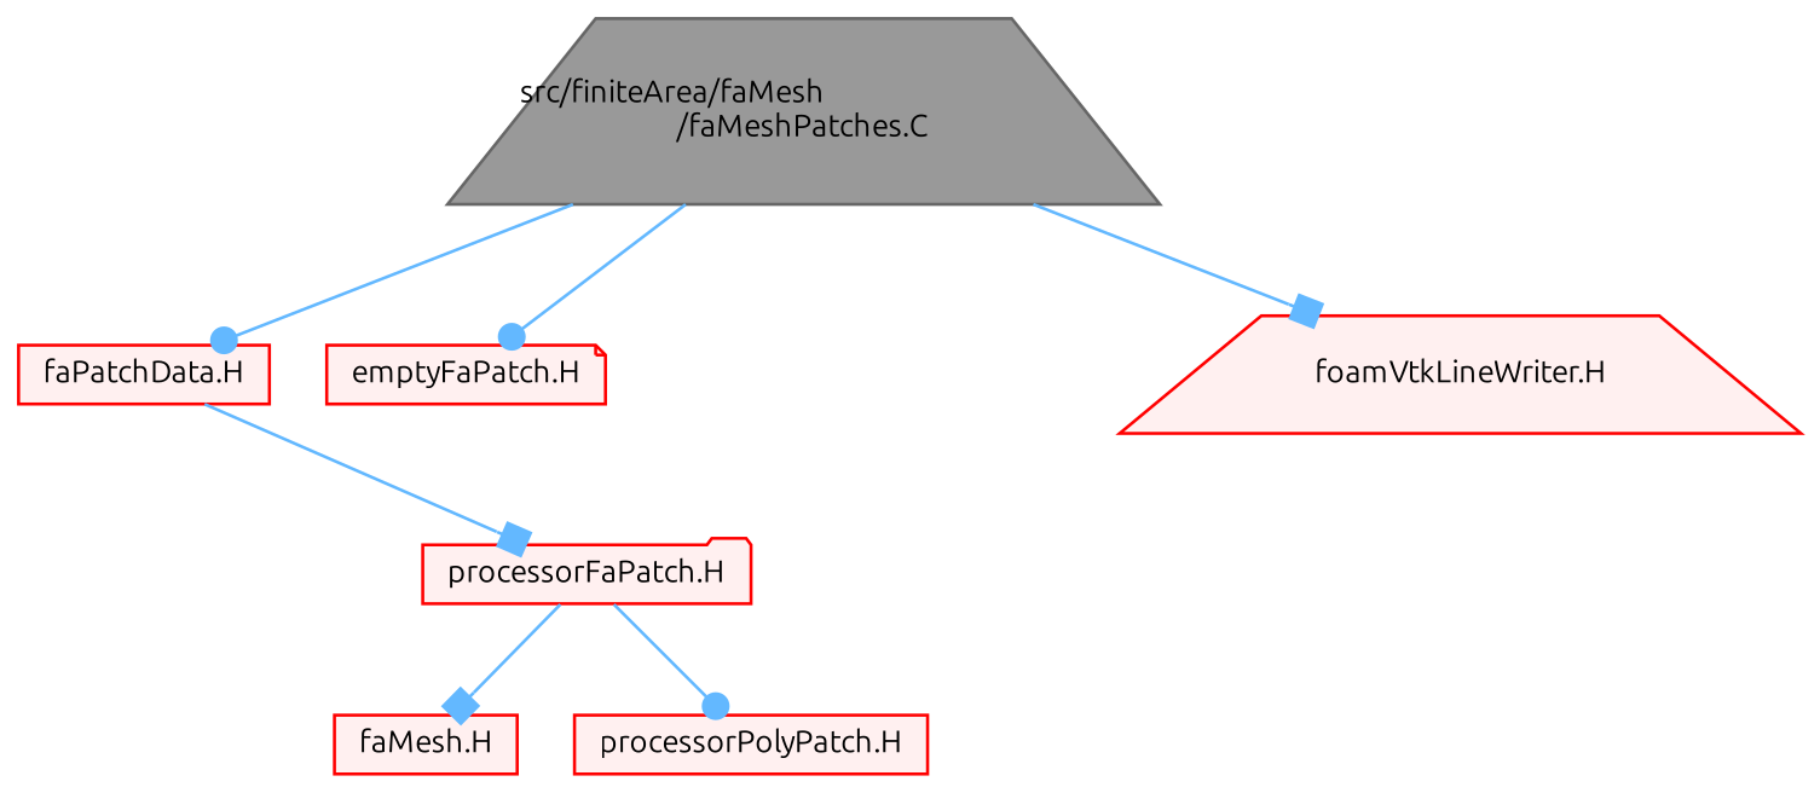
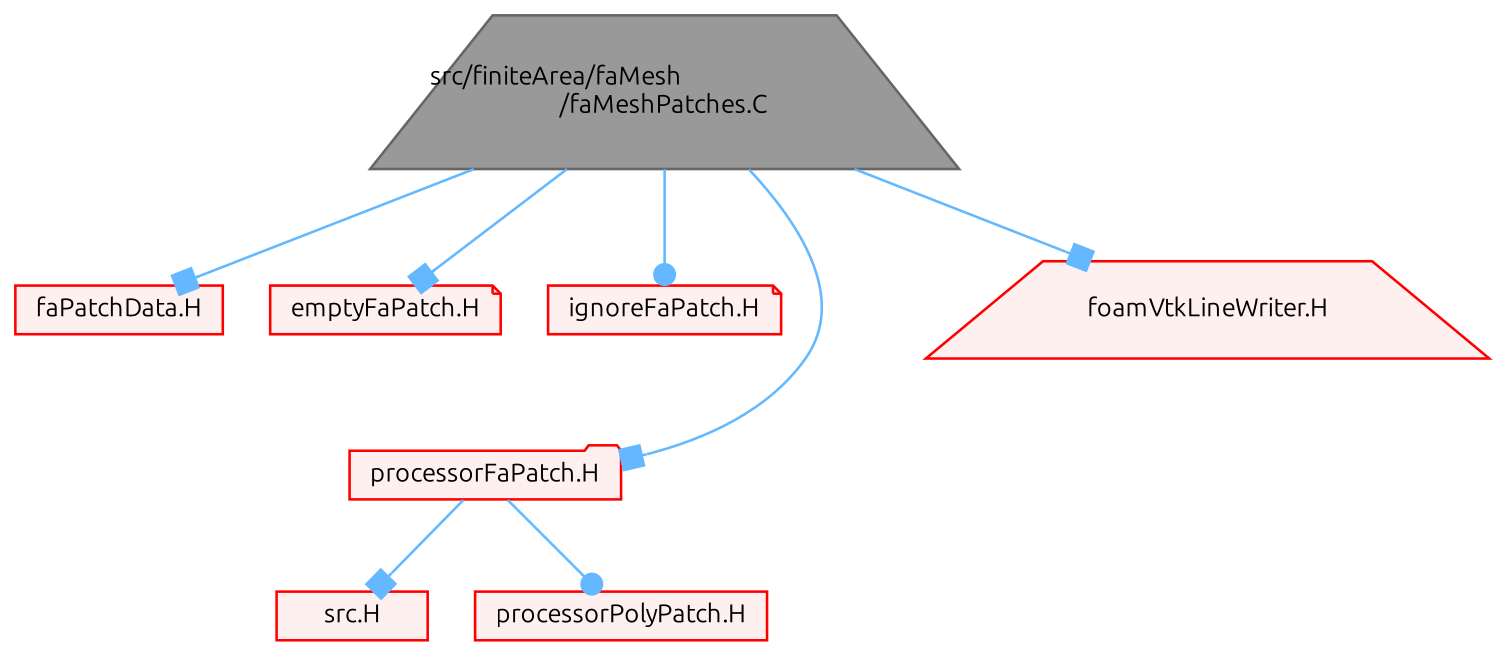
  digraph {
    fontname=Ubuntu
    node [color=red fillcolor="#FFF0F0" fontname=Ubuntu fontsize=10 shape=box style=filled]
    edge [arrowhead=dot color=steelblue1 fontname=Ubuntu fontsize=10 labelfontname=Helvetica labelfontsize=10 style=solid]
    n1 [color=gray40 fillcolor=grey60 fontcolor=black height=0.2 label="src/finiteArea/faMesh\l/faMeshPatches.C" shape=trapezium width=0.4]
    n2 [height=0.2 label="faPatchData.H" width=0.4]
    n3 [height=0.2 label="emptyFaPatch.H" shape=note width=0.4]
+   n4 [height=0.2 label="ignoreFaPatch.H" shape=note width=0.4]
    n5 [height=0.2 label="processorFaPatch.H" shape=folder width=0.4]
    n6 [height=0.2 label="foamVtkLineWriter.H" shape=trapezium width=0.4]
-   n7 [height=0.2 label="faMesh.H" width=0.4]
+   n7 [height=0.2 label="src.H" width=0.4]
    n8 [height=0.2 label="processorPolyPatch.H" width=0.4]
-   n1 -> n2
-   n1 -> n3
-   n2 -> n5 [arrowhead=box]
+   n1 -> n2 [arrowhead=box]
+   n1 -> n3 [arrowhead=box]
+   n1 -> n4
+   n1 -> n5 [arrowhead=box]
    n1 -> n6 [arrowhead=box]
    n5 -> n7 [arrowhead=box]
    n5 -> n8
  }
